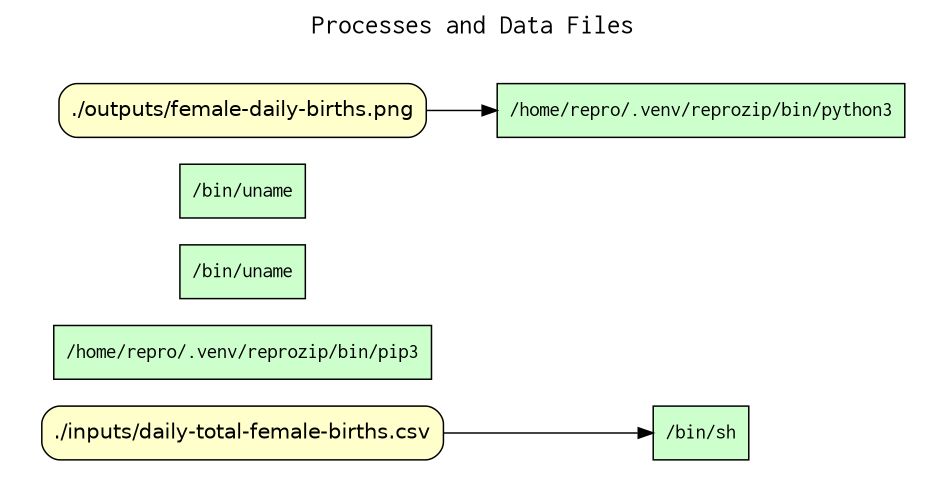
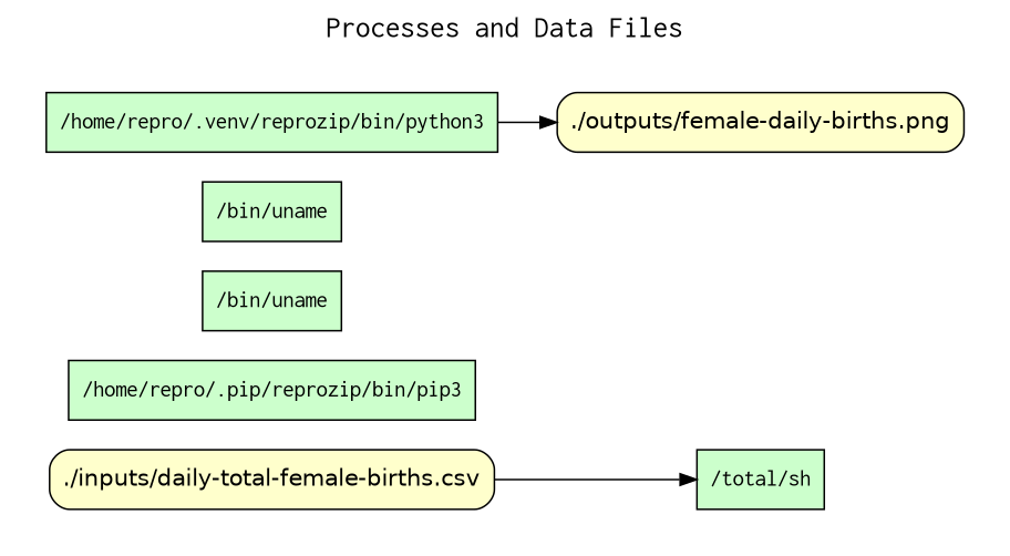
  digraph {
    fontname=Courier
    fontsize=18
    label="Processes and Data Files"
    labelloc=t
    rankdir=LR
    node [fillcolor="#CCFFCC" fontname=Courier peripheries=1 shape=box style=filled]
    n1 [label="/home/repro/.venv/reprozip/bin/python3"]
    n2 [fillcolor="#FFFFCC" fontname=Helvetica label="./outputs/female-daily-births.png" style="rounded,filled"]
    n3 [label="/bin/uname"]
-   n4 [label="/bin/sh"]
+   n4 [label="/total/sh"]
    n5 [label="/bin/uname"]
-   n6 [label="/home/repro/.venv/reprozip/bin/pip3"]
+   n6 [label="/home/repro/.pip/reprozip/bin/pip3"]
    n7 [fillcolor="#FFFFCC" fontname=Helvetica label="./inputs/daily-total-female-births.csv" style="rounded,filled"]
    subgraph cluster_1 {
      color=white
      label=""
      penwidth=0
      subgraph cluster_2 {
        color=white
        label=""
        penwidth=0
        n1
        n2
        n3
        n4
        n5
        n6
        n7
      }
    }
-   n2 -> n1
+   n1 -> n2
    n7 -> n4
  }
